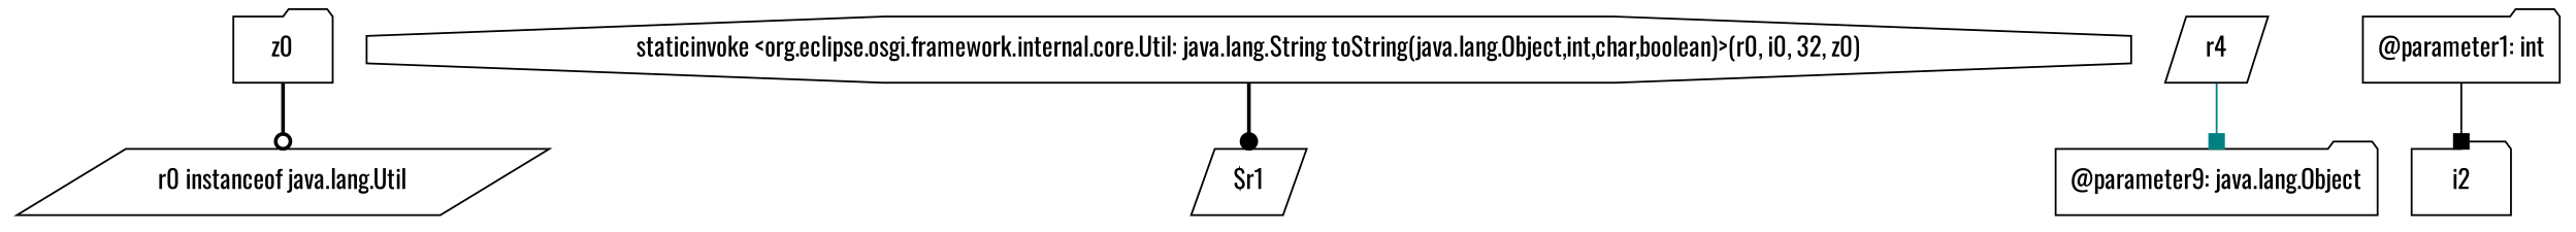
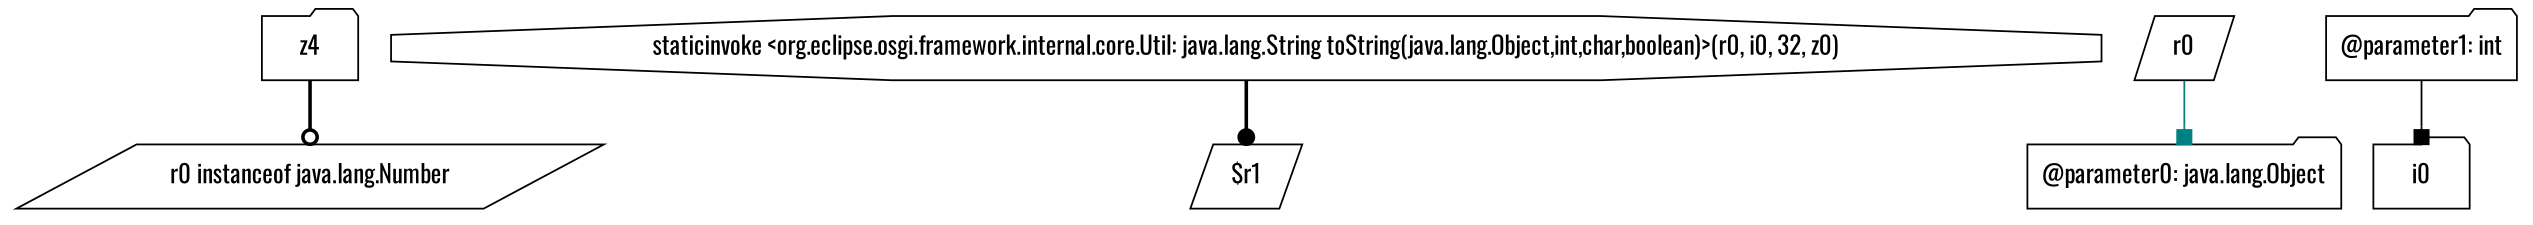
  digraph {
    fontname=Oswald
    node [fontname=Oswald shape=folder]
    edge [arrowhead=box color=black fontname=Oswald style=bold]
-   n1 [label="r0 instanceof java.lang.Util" shape=parallelogram]
-   n2 [label=z0]
+   n1 [label="r0 instanceof java.lang.Number" shape=parallelogram]
+   n2 [label=z4]
    n3 [label="staticinvoke <org.eclipse.osgi.framework.internal.core.Util: java.lang.String toString(java.lang.Object,int,char,boolean)>(r0, i0, 32, z0)" shape=octagon]
    n4 [label="$r1" shape=parallelogram]
-   n5 [label="@parameter9: java.lang.Object"]
-   n6 [label=r4 shape=parallelogram]
+   n5 [label="@parameter0: java.lang.Object"]
+   n6 [label=r0 shape=parallelogram]
    n7 [label="@parameter1: int"]
-   n8 [label=i2]
+   n8 [label=i0]
    n2 -> n1 [arrowhead=odot]
    n3 -> n4 [arrowhead=dot]
    n6 -> n5 [color=teal style=solid]
    n7 -> n8 [style=solid]
  }
